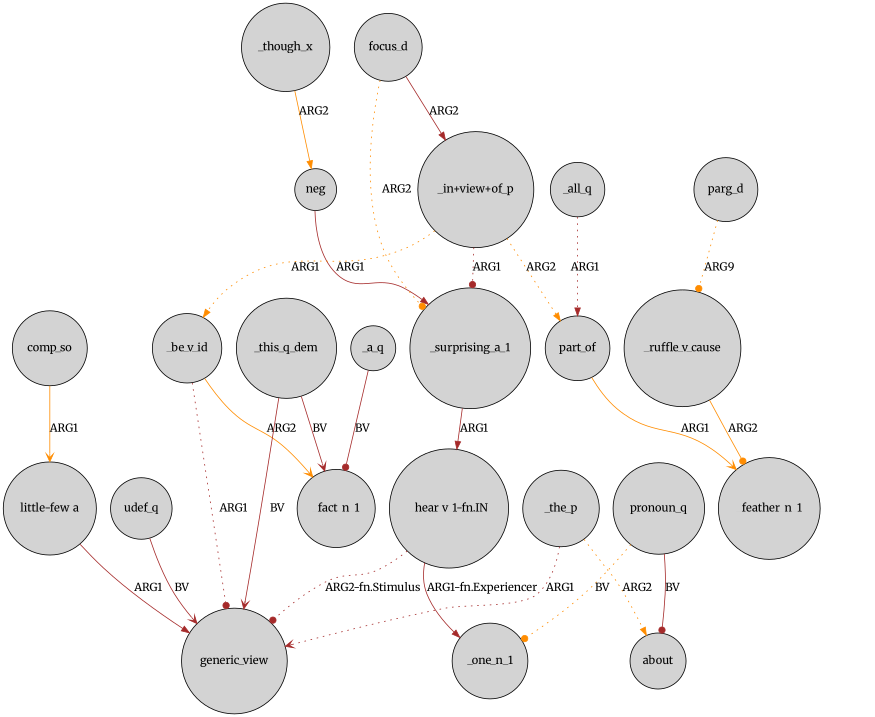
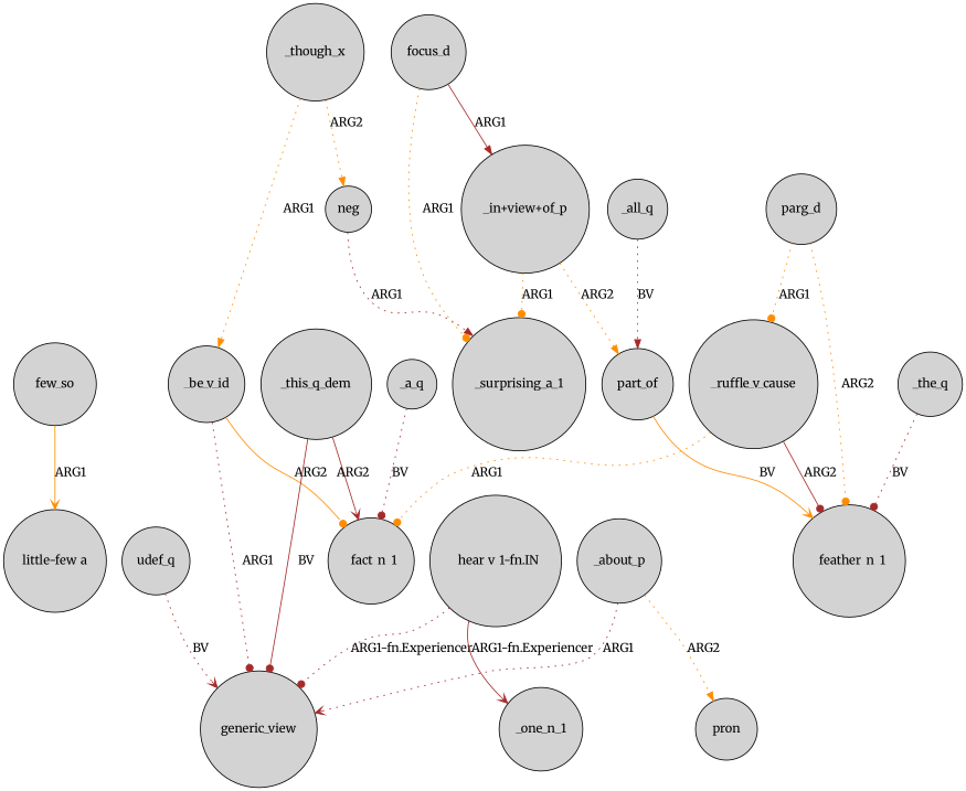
  digraph {
    fontname=Merriweather
    node [fontname=Merriweather shape=circle style=filled]
    edge [arrowhead=dot color=brown fontname=Merriweather style=solid]
    n1 [label=generic_view]
    udef_q
    _a_q
    _fact_n_1
    _all_q
    part_of
    _feather_n_1
    parg_d
    _ruffle_v_cause
    "_hear_v_1-fn.IN"
    _one_n_1
    _though_x
    neg
    _be_v_id
    _surprising_a_1
    "_in+view+of_p"
-   _about_p [label=_the_p]
-   pron [label=about]
+   _about_p
+   pron
    focus_d
-   pronoun_q
    _this_q_dem
-   comp_so
+   comp_so [label=few_so]
    "little-few_a"
-   udef_q -> n1 [arrowhead=vee label=BV]
-   _a_q -> _fact_n_1 [label=BV]
-   _all_q -> part_of [arrowhead=normal label=ARG1 style=dotted]
-   part_of -> _feather_n_1 [arrowhead=vee color=darkorange label=ARG1]
-   parg_d -> _ruffle_v_cause [color=darkorange label=ARG9 style=dotted]
-   _ruffle_v_cause -> _feather_n_1 [color=darkorange label=ARG2]
-   "_hear_v_1-fn.IN" -> n1 [label="ARG2-fn.Stimulus" style=dotted]
-   "_hear_v_1-fn.IN" -> _one_n_1 [arrowhead=normal label="ARG1-fn.Experiencer"]
-   _though_x -> neg [arrowhead=normal color=darkorange label=ARG2]
-   "_in+view+of_p" -> _be_v_id [arrowhead=normal color=darkorange label=ARG1 style=dotted]
-   neg -> _surprising_a_1 [arrowhead=normal label=ARG1]
+   _the_q
+   udef_q -> n1 [arrowhead=vee label=BV style=dotted]
+   _a_q -> _fact_n_1 [label=BV style=dotted]
+   _all_q -> part_of [arrowhead=normal label=BV style=dotted]
+   part_of -> _feather_n_1 [arrowhead=vee color=darkorange label=BV]
+   parg_d -> _feather_n_1 [color=darkorange label=ARG2 style=dotted]
+   parg_d -> _ruffle_v_cause [color=darkorange label=ARG1 style=dotted]
+   _ruffle_v_cause -> _fact_n_1 [color=darkorange label=ARG1 style=dotted]
+   _ruffle_v_cause -> _feather_n_1 [label=ARG2]
+   "_hear_v_1-fn.IN" -> n1 [label="ARG1-fn.Experiencer" style=dotted]
+   "_hear_v_1-fn.IN" -> _one_n_1 [arrowhead=vee label="ARG1-fn.Experiencer"]
+   _though_x -> neg [arrowhead=normal color=darkorange label=ARG2 style=dotted]
+   _though_x -> _be_v_id [arrowhead=normal color=darkorange label=ARG1 style=dotted]
+   neg -> _surprising_a_1 [arrowhead=normal label=ARG1 style=dotted]
    _be_v_id -> n1 [label=ARG1 style=dotted]
-   _be_v_id -> _fact_n_1 [arrowhead=vee color=darkorange label=ARG2]
-   _surprising_a_1 -> "_hear_v_1-fn.IN" [arrowhead=normal label=ARG1]
+   _be_v_id -> _fact_n_1 [color=darkorange label=ARG2]
    "_in+view+of_p" -> part_of [arrowhead=normal color=darkorange label=ARG2 style=dotted]
-   "_in+view+of_p" -> _surprising_a_1 [label=ARG1 style=dotted]
+   "_in+view+of_p" -> _surprising_a_1 [color=darkorange label=ARG1 style=dotted]
    _about_p -> n1 [arrowhead=vee label=ARG1 style=dotted]
    _about_p -> pron [arrowhead=normal color=darkorange label=ARG2 style=dotted]
-   focus_d -> _surprising_a_1 [color=darkorange label=ARG2 style=dotted]
-   focus_d -> "_in+view+of_p" [arrowhead=normal label=ARG2]
-   pronoun_q -> _one_n_1 [color=darkorange label=BV style=dotted]
-   pronoun_q -> pron [label=BV]
-   _this_q_dem -> n1 [arrowhead=vee label=BV]
-   _this_q_dem -> _fact_n_1 [arrowhead=vee label=BV]
+   focus_d -> _surprising_a_1 [color=darkorange label=ARG1 style=dotted]
+   focus_d -> "_in+view+of_p" [arrowhead=normal label=ARG1]
+   _this_q_dem -> n1 [label=BV]
+   _this_q_dem -> _fact_n_1 [arrowhead=vee label=ARG2]
    comp_so -> "little-few_a" [arrowhead=vee color=darkorange label=ARG1]
-   "little-few_a" -> n1 [arrowhead=normal label=ARG1]
+   _the_q -> _feather_n_1 [label=BV style=dotted]
  }
